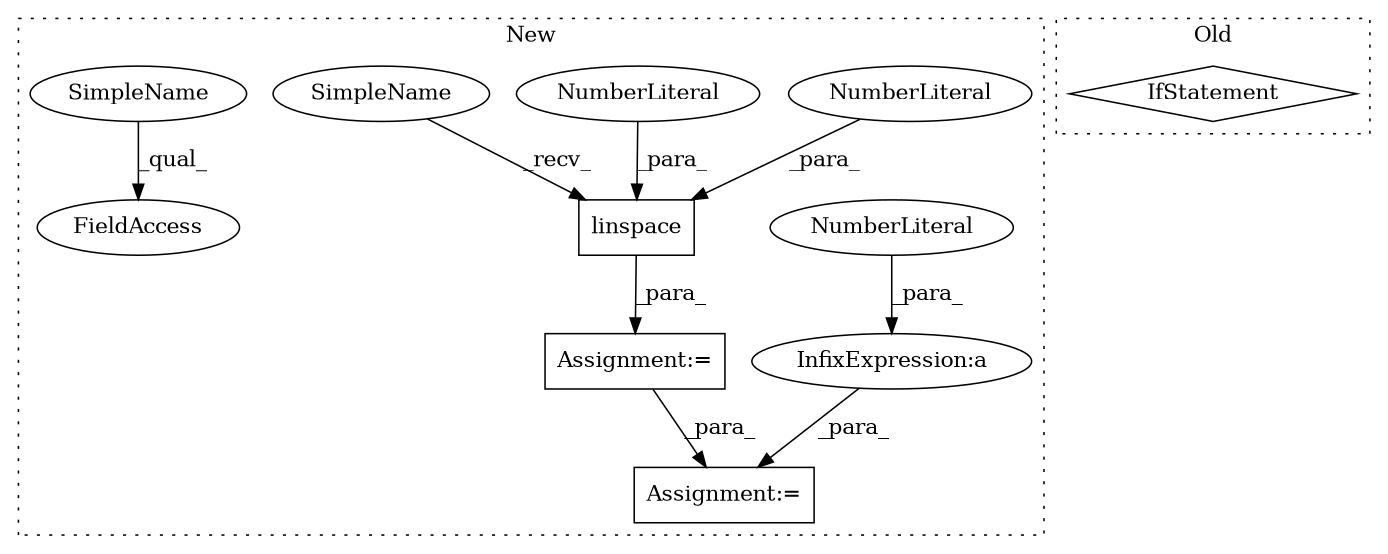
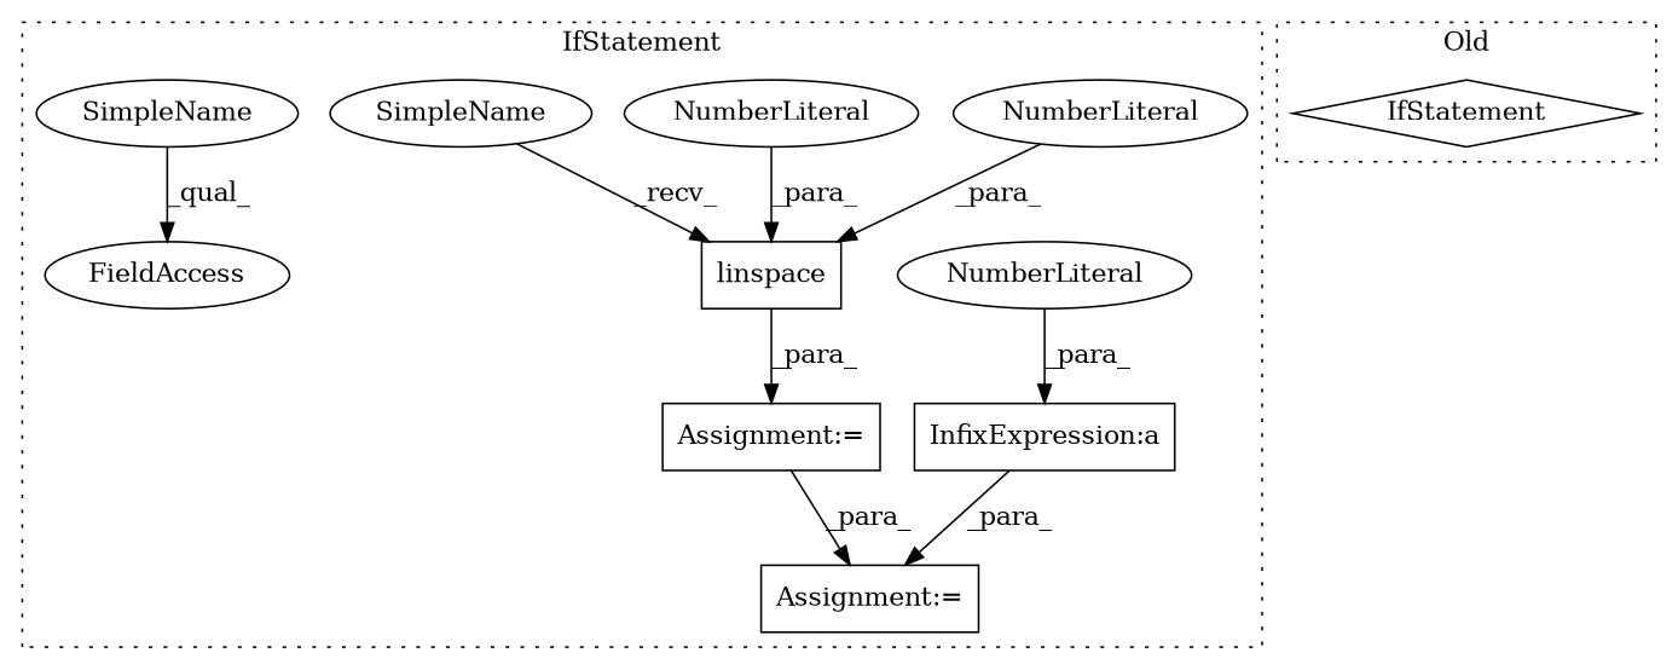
  digraph {
    node [a=34 l=1 s=10826 shape=ellipse]
    n1 [a=32 l="9,1" label=linspace s="10726,10748" shape=box]
    n2 [a=7 label="Assignment:=" s=10956 shape=box]
    n3 [label=NumberLiteral s=10741]
    n4 [a=7 label="Assignment:=" s=10825 shape=box]
    n5 [l=2 label=NumberLiteral s=10735]
-   n6 [a=27 l=3 label="InfixExpression:a" s=11054]
+   n6 [a=27 l=3 label="InfixExpression:a" s=11054 shape=box]
    n7 [l=2 label=NumberLiteral s=11057]
    n8 [a=22 l=8 label=FieldAccess]
    n9 [a=42 l=5 label=SimpleName s=10720]
    n10 [a=42 l=5 label=SimpleName]
    n11 [a=25 l="4,2" label=IfStatement s="9081,9095" shape=diamond]
    subgraph cluster_1 {
-     label=New
+     label=IfStatement
      style=dotted
      n1
      n2
      n3
      n4
      n5
      n6
      n7
      n8
      n9
      n10
    }
    subgraph cluster_2 {
      label=Old
      style=dotted
      n11
    }
    n1 -> n4 [label=_para_]
    n3 -> n1 [label=_para_]
    n4 -> n2 [label=_para_]
    n5 -> n1 [label=_para_]
    n6 -> n2 [label=_para_]
    n7 -> n6 [label=_para_]
    n9 -> n1 [label=_recv_]
    n10 -> n8 [label=_qual_]
  }
